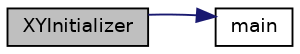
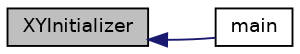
  digraph {
    rankdir=LR
    node [color=black fontname=Helvetica fontsize=10 shape=record style=filled]
    n1 [fillcolor=grey75 fontcolor=black height=0.2 label=XYInitializer width=0.4]
    n2 [fillcolor=white height=0.2 label=main width=0.4]
-   n2 -> n1 [color=midnightblue dir=back fontname=Helvetica fontsize=10 labelfontname=Helvetica labelfontsize=10 style=solid]
+   n1 -> n2 [color=midnightblue dir=back fontname=Helvetica fontsize=10 labelfontname=Helvetica labelfontsize=10 style=solid]
  }
